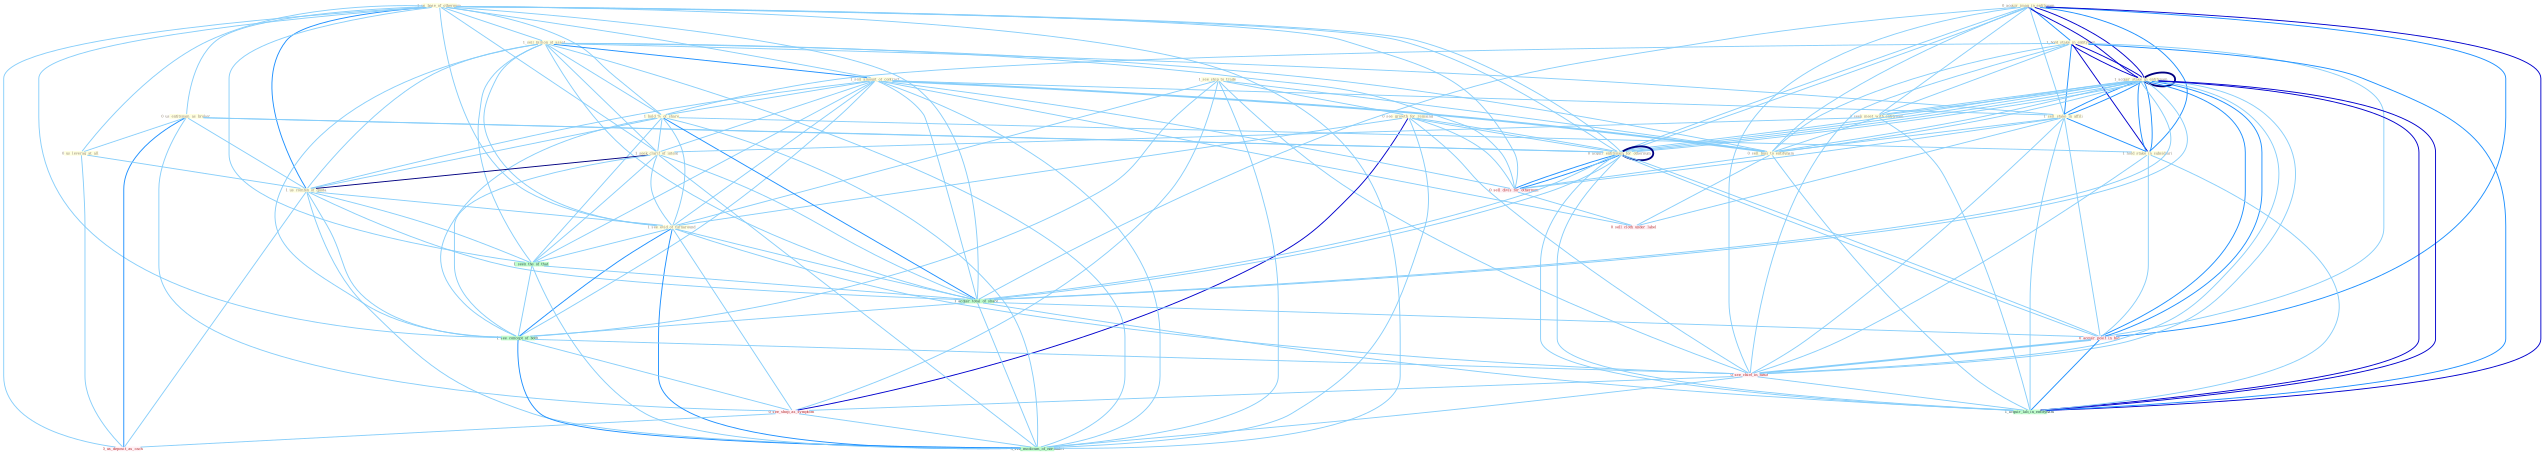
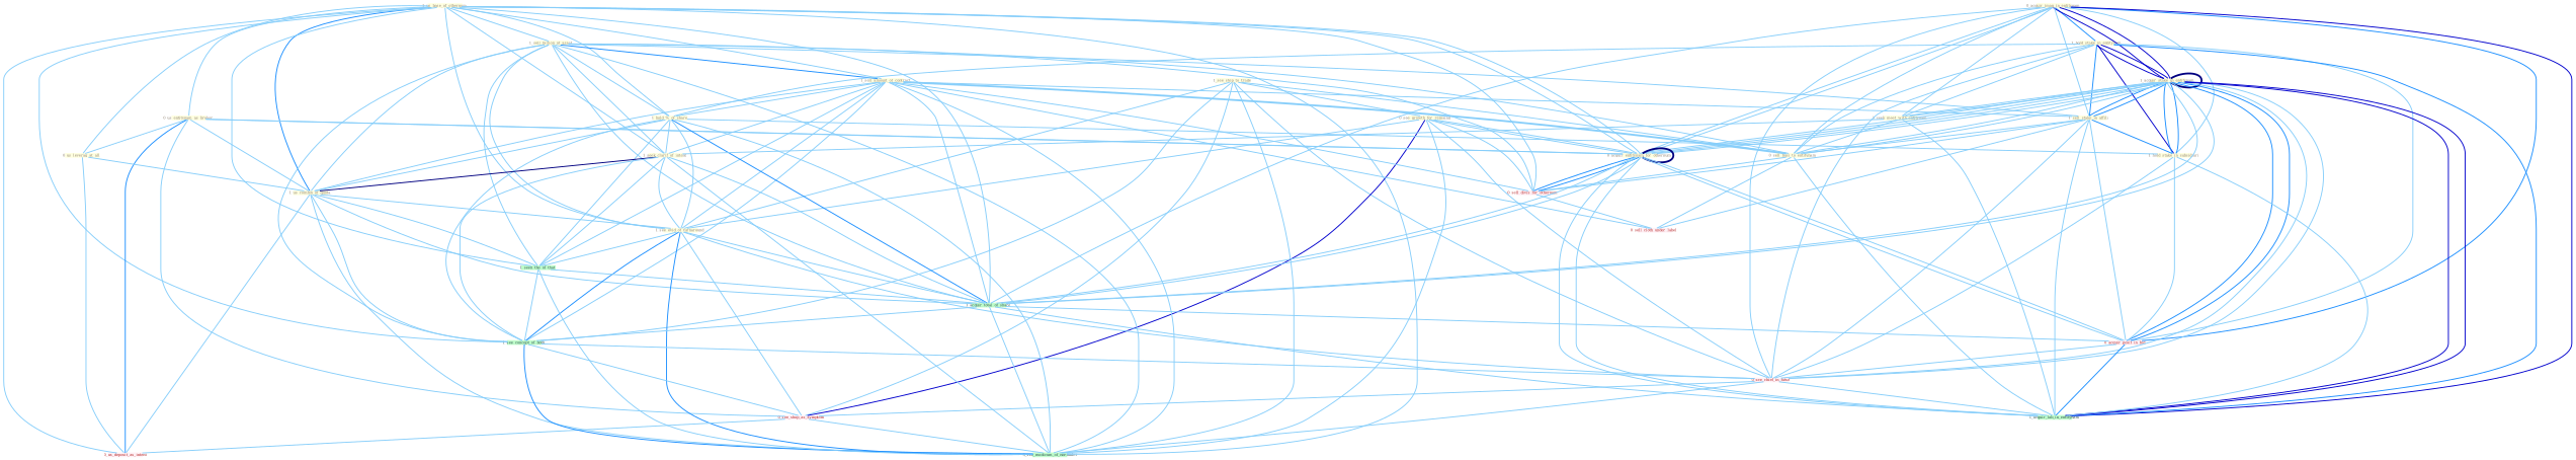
  graph {
    node [color="#ffffe0" fixedsize=true fontcolor="#8b7d6b" fontsize=4 shape=polygon style=filled]
    edge [color="#87cefa" w=1]
    "1_see_step_to_trade " [height=.06 width=.5]
    "0_acquir_imag_in_entitynam " [height=.06 width=.5]
    "1_us_base_of_othernum " [height=.06 width=.5]
    "0_see_growth_for_remaind " [height=.06 width=.5]
    "1_sell_billion_of_asset " [height=.06 width=.5]
    "1_hold_stake_in_entitynam " [height=.06 width=.5]
    "1_acquir_stake_in_entitynam " [height=.06 width=.5]
    "0_us_entitynam_as_broker " [height=.06 width=.5]
    "1_sell_amount_of_contract " [height=.06 width=.5]
    "1_hold_%_of_share " [height=.06 width=.5]
    "0_seek_meet_with_entitynam " [height=.06 width=.5]
    "0_us_leverag_at_all " [height=.06 width=.5]
    "1_seek_clarif_of_intent " [height=.06 width=.5]
    "1_sell_stake_in_affili " [height=.06 width=.5]
    "1_us_combin_of_quota " [height=.06 width=.5]
    "0_sell_busi_to_entitynam " [height=.06 width=.5]
    "1_hold_stake_in_subsidiari " [height=.06 width=.5]
    "1_see_evid_of_turnaround " [height=.06 width=.5]
    "0_acquir_entitynam_for_othernum " [height=.06 width=.5]
    "0_sell_divis_for_othernum " [color="#fff0f5" fontcolor="#b22222" height=.06 width=.5]
    "0_sell_cloth_under_label " [color="#fff0f5" fontcolor="#b22222" height=.06 width=.5]
    "0_acquir_posit_in_bid " [color="#fff0f5" fontcolor="#b22222" height=.06 width=.5]
    "0_see_chief_in_futur " [color="#fff0f5" fontcolor="#b22222" height=.06 width=.5]
    "0_see_shop_as_symptom " [color="#fff0f5" fontcolor="#b22222" height=.06 width=.5]
-   "0_us_deposit_as_cach " [color="#fff0f5" fontcolor="#b22222" height=.06 width=.5]
+   "0_us_deposit_as_cach " [color="#fff0f5" fontcolor="#b22222" height=.06 width=.5 label="0_us_deposit_as_intent"]
    "1_see_concept_of_both " [color="#BDFCC9" fontcolor="#2f4f4f" height=.06 width=.5]
    n27 [color="#BDFCC9" fontcolor="#2f4f4f" height=.06 label="5_see_modicum_of_normalci" width=.5]
    "1_acquir_total_of_share " [color="#BDFCC9" fontcolor="#2f4f4f" height=.06 width=.5]
    "1_acquir_lab_in_entitynam " [color="#BDFCC9" fontcolor="#2f4f4f" height=.06 width=.5]
    "1_seen_the_of_that " [color="#BDFCC9" fontcolor="#2f4f4f" height=.06 width=.5]
    subgraph sub_1 {
      "1_see_step_to_trade "
      "0_acquir_imag_in_entitynam "
      "1_us_base_of_othernum "
      "0_see_growth_for_remaind "
      "1_sell_billion_of_asset "
      "1_hold_stake_in_entitynam "
      "1_acquir_stake_in_entitynam "
      "0_us_entitynam_as_broker "
      "1_sell_amount_of_contract "
      "1_hold_%_of_share "
      "0_seek_meet_with_entitynam "
      "0_us_leverag_at_all "
      "1_seek_clarif_of_intent "
      "1_sell_stake_in_affili "
      "1_us_combin_of_quota "
      "0_sell_busi_to_entitynam "
      "1_hold_stake_in_subsidiari "
      "1_see_evid_of_turnaround "
      "0_acquir_entitynam_for_othernum "
    }
    subgraph sub_2 {
      "0_acquir_entitynam_for_othernum "
      "0_sell_divis_for_othernum "
      "0_sell_cloth_under_label "
      "0_acquir_posit_in_bid "
      "0_see_chief_in_futur "
      "0_see_shop_as_symptom "
      "0_us_deposit_as_cach "
    }
    "1_see_step_to_trade " -- "0_see_growth_for_remaind "
    "1_see_step_to_trade " -- "0_sell_busi_to_entitynam "
    "1_see_step_to_trade " -- "1_see_evid_of_turnaround "
    "1_see_step_to_trade " -- "0_see_chief_in_futur "
    "1_see_step_to_trade " -- "0_see_shop_as_symptom "
    "1_see_step_to_trade " -- "1_see_concept_of_both "
    "1_see_step_to_trade " -- n27
    "0_acquir_imag_in_entitynam " -- "1_hold_stake_in_entitynam " [color="#1e90ff" w=2]
    "0_acquir_imag_in_entitynam " -- "1_acquir_stake_in_entitynam " [color="#0000cd" w=3]
    "0_acquir_imag_in_entitynam " -- "1_acquir_stake_in_entitynam " [color="#0000cd" w=3]
    "0_acquir_imag_in_entitynam " -- "0_seek_meet_with_entitynam "
    "0_acquir_imag_in_entitynam " -- "1_sell_stake_in_affili "
    "0_acquir_imag_in_entitynam " -- "0_sell_busi_to_entitynam "
-   "0_acquir_imag_in_entitynam " -- "1_hold_stake_in_subsidiari " [color="#1e90ff"]
+   "0_acquir_imag_in_entitynam " -- "1_hold_stake_in_subsidiari "
    "0_acquir_imag_in_entitynam " -- "0_acquir_entitynam_for_othernum "
    "0_acquir_imag_in_entitynam " -- "0_acquir_entitynam_for_othernum "
    "0_acquir_imag_in_entitynam " -- "0_acquir_posit_in_bid " [color="#1e90ff" w=2]
    "0_acquir_imag_in_entitynam " -- "0_see_chief_in_futur "
    "0_acquir_imag_in_entitynam " -- "1_acquir_total_of_share "
    "0_acquir_imag_in_entitynam " -- "1_acquir_lab_in_entitynam " [color="#0000cd" w=3]
    "1_us_base_of_othernum " -- "1_sell_billion_of_asset "
    "1_us_base_of_othernum " -- "0_us_entitynam_as_broker "
    "1_us_base_of_othernum " -- "1_sell_amount_of_contract "
    "1_us_base_of_othernum " -- "1_hold_%_of_share "
    "1_us_base_of_othernum " -- "0_us_leverag_at_all "
    "1_us_base_of_othernum " -- "1_seek_clarif_of_intent "
    "1_us_base_of_othernum " -- "1_us_combin_of_quota " [color="#1e90ff" w=2]
    "1_us_base_of_othernum " -- "1_see_evid_of_turnaround "
    "1_us_base_of_othernum " -- "0_acquir_entitynam_for_othernum "
    "1_us_base_of_othernum " -- "0_acquir_entitynam_for_othernum "
    "1_us_base_of_othernum " -- "0_sell_divis_for_othernum "
    "1_us_base_of_othernum " -- "0_us_deposit_as_cach "
    "1_us_base_of_othernum " -- "1_see_concept_of_both "
    "1_us_base_of_othernum " -- n27
    "1_us_base_of_othernum " -- "1_acquir_total_of_share "
    "1_us_base_of_othernum " -- "1_seen_the_of_that "
    "0_see_growth_for_remaind " -- "1_see_evid_of_turnaround "
    "0_see_growth_for_remaind " -- "0_acquir_entitynam_for_othernum "
    "0_see_growth_for_remaind " -- "0_acquir_entitynam_for_othernum "
    "0_see_growth_for_remaind " -- "0_sell_divis_for_othernum "
    "0_see_growth_for_remaind " -- "0_see_chief_in_futur "
    "0_see_growth_for_remaind " -- "0_see_shop_as_symptom " [color="#0000cd"]
    "0_see_growth_for_remaind " -- n27
    "1_sell_billion_of_asset " -- "1_sell_amount_of_contract " [color="#1e90ff" w=2]
    "1_sell_billion_of_asset " -- "1_hold_%_of_share "
    "1_sell_billion_of_asset " -- "1_seek_clarif_of_intent "
    "1_sell_billion_of_asset " -- "1_sell_stake_in_affili "
    "1_sell_billion_of_asset " -- "1_us_combin_of_quota "
    "1_sell_billion_of_asset " -- "0_sell_busi_to_entitynam "
    "1_sell_billion_of_asset " -- "1_see_evid_of_turnaround "
    "1_sell_billion_of_asset " -- "0_sell_divis_for_othernum "
    "1_sell_billion_of_asset " -- "1_see_concept_of_both "
    "1_sell_billion_of_asset " -- n27
    "1_sell_billion_of_asset " -- "1_acquir_total_of_share "
    "1_sell_billion_of_asset " -- "1_seen_the_of_that "
    "1_hold_stake_in_entitynam " -- "1_acquir_stake_in_entitynam " [color="#0000cd" w=3]
    "1_hold_stake_in_entitynam " -- "1_acquir_stake_in_entitynam " [color="#0000cd" w=3]
    "1_hold_stake_in_entitynam " -- "1_hold_%_of_share "
    "1_hold_stake_in_entitynam " -- "0_seek_meet_with_entitynam "
    "1_hold_stake_in_entitynam " -- "1_sell_stake_in_affili " [color="#1e90ff" w=2]
    "1_hold_stake_in_entitynam " -- "0_sell_busi_to_entitynam "
    "1_hold_stake_in_entitynam " -- "1_hold_stake_in_subsidiari " [color="#0000cd" w=3]
    "1_hold_stake_in_entitynam " -- "0_acquir_posit_in_bid "
    "1_hold_stake_in_entitynam " -- "0_see_chief_in_futur "
    "1_hold_stake_in_entitynam " -- "1_acquir_lab_in_entitynam " [color="#1e90ff" w=2]
    "1_acquir_stake_in_entitynam " -- "1_acquir_stake_in_entitynam " [color="#000080" style=bold w=4]
    "1_acquir_stake_in_entitynam " -- "0_seek_meet_with_entitynam "
    "1_acquir_stake_in_entitynam " -- "1_sell_stake_in_affili " [color="#1e90ff" w=2]
    "1_acquir_stake_in_entitynam " -- "1_sell_stake_in_affili " [color="#1e90ff" w=2]
    "1_acquir_stake_in_entitynam " -- "0_sell_busi_to_entitynam "
    "1_acquir_stake_in_entitynam " -- "0_sell_busi_to_entitynam "
    "1_acquir_stake_in_entitynam " -- "1_hold_stake_in_subsidiari " [color="#1e90ff" w=2]
    "1_acquir_stake_in_entitynam " -- "1_hold_stake_in_subsidiari " [color="#1e90ff" w=2]
    "1_acquir_stake_in_entitynam " -- "0_acquir_entitynam_for_othernum "
    "1_acquir_stake_in_entitynam " -- "0_acquir_entitynam_for_othernum "
    "1_acquir_stake_in_entitynam " -- "0_acquir_entitynam_for_othernum "
    "1_acquir_stake_in_entitynam " -- "0_acquir_entitynam_for_othernum "
    "1_acquir_stake_in_entitynam " -- "0_acquir_posit_in_bid " [color="#1e90ff" w=2]
    "1_acquir_stake_in_entitynam " -- "0_acquir_posit_in_bid " [color="#1e90ff" w=2]
    "1_acquir_stake_in_entitynam " -- "0_see_chief_in_futur "
    "1_acquir_stake_in_entitynam " -- "0_see_chief_in_futur "
    "1_acquir_stake_in_entitynam " -- "1_acquir_total_of_share "
    "1_acquir_stake_in_entitynam " -- "1_acquir_total_of_share "
    "1_acquir_stake_in_entitynam " -- "1_acquir_lab_in_entitynam " [color="#0000cd" w=3]
    "1_acquir_stake_in_entitynam " -- "1_acquir_lab_in_entitynam " [color="#0000cd" w=3]
    "0_us_entitynam_as_broker " -- "0_us_leverag_at_all "
    "0_us_entitynam_as_broker " -- "1_us_combin_of_quota "
    "0_us_entitynam_as_broker " -- "0_acquir_entitynam_for_othernum "
    "0_us_entitynam_as_broker " -- "0_acquir_entitynam_for_othernum "
    "0_us_entitynam_as_broker " -- "0_see_shop_as_symptom "
    "0_us_entitynam_as_broker " -- "0_us_deposit_as_cach " [color="#1e90ff" w=2]
    "1_sell_amount_of_contract " -- "1_hold_%_of_share "
    "1_sell_amount_of_contract " -- "1_seek_clarif_of_intent "
    "1_sell_amount_of_contract " -- "1_sell_stake_in_affili "
    "1_sell_amount_of_contract " -- "1_us_combin_of_quota "
    "1_sell_amount_of_contract " -- "0_sell_busi_to_entitynam " [style=bold]
    "1_sell_amount_of_contract " -- "1_see_evid_of_turnaround "
    "1_sell_amount_of_contract " -- "0_sell_divis_for_othernum "
    "1_sell_amount_of_contract " -- "0_sell_cloth_under_label "
    "1_sell_amount_of_contract " -- "1_see_concept_of_both "
    "1_sell_amount_of_contract " -- n27
    "1_sell_amount_of_contract " -- "1_acquir_total_of_share "
    "1_sell_amount_of_contract " -- "1_seen_the_of_that "
    "1_hold_%_of_share " -- "1_seek_clarif_of_intent "
    "1_hold_%_of_share " -- "1_us_combin_of_quota "
    "1_hold_%_of_share " -- "1_hold_stake_in_subsidiari "
    "1_hold_%_of_share " -- "1_see_evid_of_turnaround "
    "1_hold_%_of_share " -- "1_see_concept_of_both "
    "1_hold_%_of_share " -- n27
    "1_hold_%_of_share " -- "1_acquir_total_of_share " [color="#1e90ff" w=2]
    "1_hold_%_of_share " -- "1_seen_the_of_that "
    "0_seek_meet_with_entitynam " -- "1_acquir_stake_in_entitynam "
    "0_seek_meet_with_entitynam " -- "1_seek_clarif_of_intent "
    "0_seek_meet_with_entitynam " -- "0_sell_busi_to_entitynam "
    "0_seek_meet_with_entitynam " -- "1_acquir_lab_in_entitynam "
    "0_us_leverag_at_all " -- "1_us_combin_of_quota "
    "0_us_leverag_at_all " -- "0_us_deposit_as_cach "
    "1_seek_clarif_of_intent " -- "1_us_combin_of_quota " [color="#000080"]
    "1_seek_clarif_of_intent " -- "1_see_evid_of_turnaround "
    "1_seek_clarif_of_intent " -- "1_see_concept_of_both "
    "1_seek_clarif_of_intent " -- n27
    "1_seek_clarif_of_intent " -- "1_acquir_total_of_share "
    "1_seek_clarif_of_intent " -- "1_seen_the_of_that "
    "1_sell_stake_in_affili " -- "0_sell_busi_to_entitynam "
    "1_sell_stake_in_affili " -- "1_hold_stake_in_subsidiari " [color="#1e90ff" w=2]
    "1_sell_stake_in_affili " -- "0_sell_divis_for_othernum "
    "1_sell_stake_in_affili " -- "0_sell_cloth_under_label "
    "1_sell_stake_in_affili " -- "0_acquir_posit_in_bid "
    "1_sell_stake_in_affili " -- "0_see_chief_in_futur "
    "1_sell_stake_in_affili " -- "1_acquir_lab_in_entitynam "
    "1_us_combin_of_quota " -- "1_see_evid_of_turnaround "
    "1_us_combin_of_quota " -- "0_us_deposit_as_cach "
    "1_us_combin_of_quota " -- "1_see_concept_of_both "
    "1_us_combin_of_quota " -- n27
    "1_us_combin_of_quota " -- "1_acquir_total_of_share "
    "1_us_combin_of_quota " -- "1_seen_the_of_that "
    "0_sell_busi_to_entitynam " -- "0_sell_divis_for_othernum "
    "0_sell_busi_to_entitynam " -- "0_sell_cloth_under_label "
    "0_sell_busi_to_entitynam " -- "1_acquir_lab_in_entitynam "
    "1_hold_stake_in_subsidiari " -- "0_acquir_posit_in_bid "
    "1_hold_stake_in_subsidiari " -- "0_see_chief_in_futur "
    "1_hold_stake_in_subsidiari " -- "1_acquir_lab_in_entitynam "
    "1_see_evid_of_turnaround " -- "0_see_chief_in_futur "
    "1_see_evid_of_turnaround " -- "0_see_shop_as_symptom "
    "1_see_evid_of_turnaround " -- "1_see_concept_of_both " [color="#1e90ff" w=2]
    "1_see_evid_of_turnaround " -- n27 [color="#1e90ff" w=2]
    "1_see_evid_of_turnaround " -- "1_acquir_total_of_share "
    "1_see_evid_of_turnaround " -- "1_seen_the_of_that "
    "0_acquir_entitynam_for_othernum " -- "0_acquir_entitynam_for_othernum " [color="#000080" style=bold w=4]
    "0_acquir_entitynam_for_othernum " -- "0_sell_divis_for_othernum " [color="#1e90ff" w=2]
    "0_acquir_entitynam_for_othernum " -- "0_sell_divis_for_othernum " [color="#1e90ff" w=2]
    "0_acquir_entitynam_for_othernum " -- "0_acquir_posit_in_bid "
    "0_acquir_entitynam_for_othernum " -- "0_acquir_posit_in_bid "
    "0_acquir_entitynam_for_othernum " -- "1_acquir_total_of_share "
    "0_acquir_entitynam_for_othernum " -- "1_acquir_total_of_share "
    "0_acquir_entitynam_for_othernum " -- "1_acquir_lab_in_entitynam "
    "0_acquir_entitynam_for_othernum " -- "1_acquir_lab_in_entitynam "
    "0_sell_divis_for_othernum " -- "0_sell_cloth_under_label "
-   "0_acquir_posit_in_bid " -- "0_see_chief_in_futur " [style=bold]
+   "0_acquir_posit_in_bid " -- "0_see_chief_in_futur "
    "0_acquir_posit_in_bid " -- "1_acquir_lab_in_entitynam " [color="#1e90ff" w=2]
    "0_see_chief_in_futur " -- "0_see_shop_as_symptom "
    "0_see_chief_in_futur " -- n27
    "0_see_chief_in_futur " -- "1_acquir_lab_in_entitynam "
    "0_see_shop_as_symptom " -- "0_us_deposit_as_cach "
    "0_see_shop_as_symptom " -- n27
    "1_see_concept_of_both " -- "0_see_chief_in_futur "
    "1_see_concept_of_both " -- "0_see_shop_as_symptom "
    "1_see_concept_of_both " -- n27 [color="#1e90ff" w=2]
    "1_acquir_total_of_share " -- "0_acquir_posit_in_bid "
    "1_acquir_total_of_share " -- "1_see_concept_of_both "
    "1_acquir_total_of_share " -- n27
    "1_acquir_total_of_share " -- "1_acquir_lab_in_entitynam "
    "1_seen_the_of_that " -- "1_see_concept_of_both "
    "1_seen_the_of_that " -- n27
    "1_seen_the_of_that " -- "1_acquir_total_of_share "
  }
